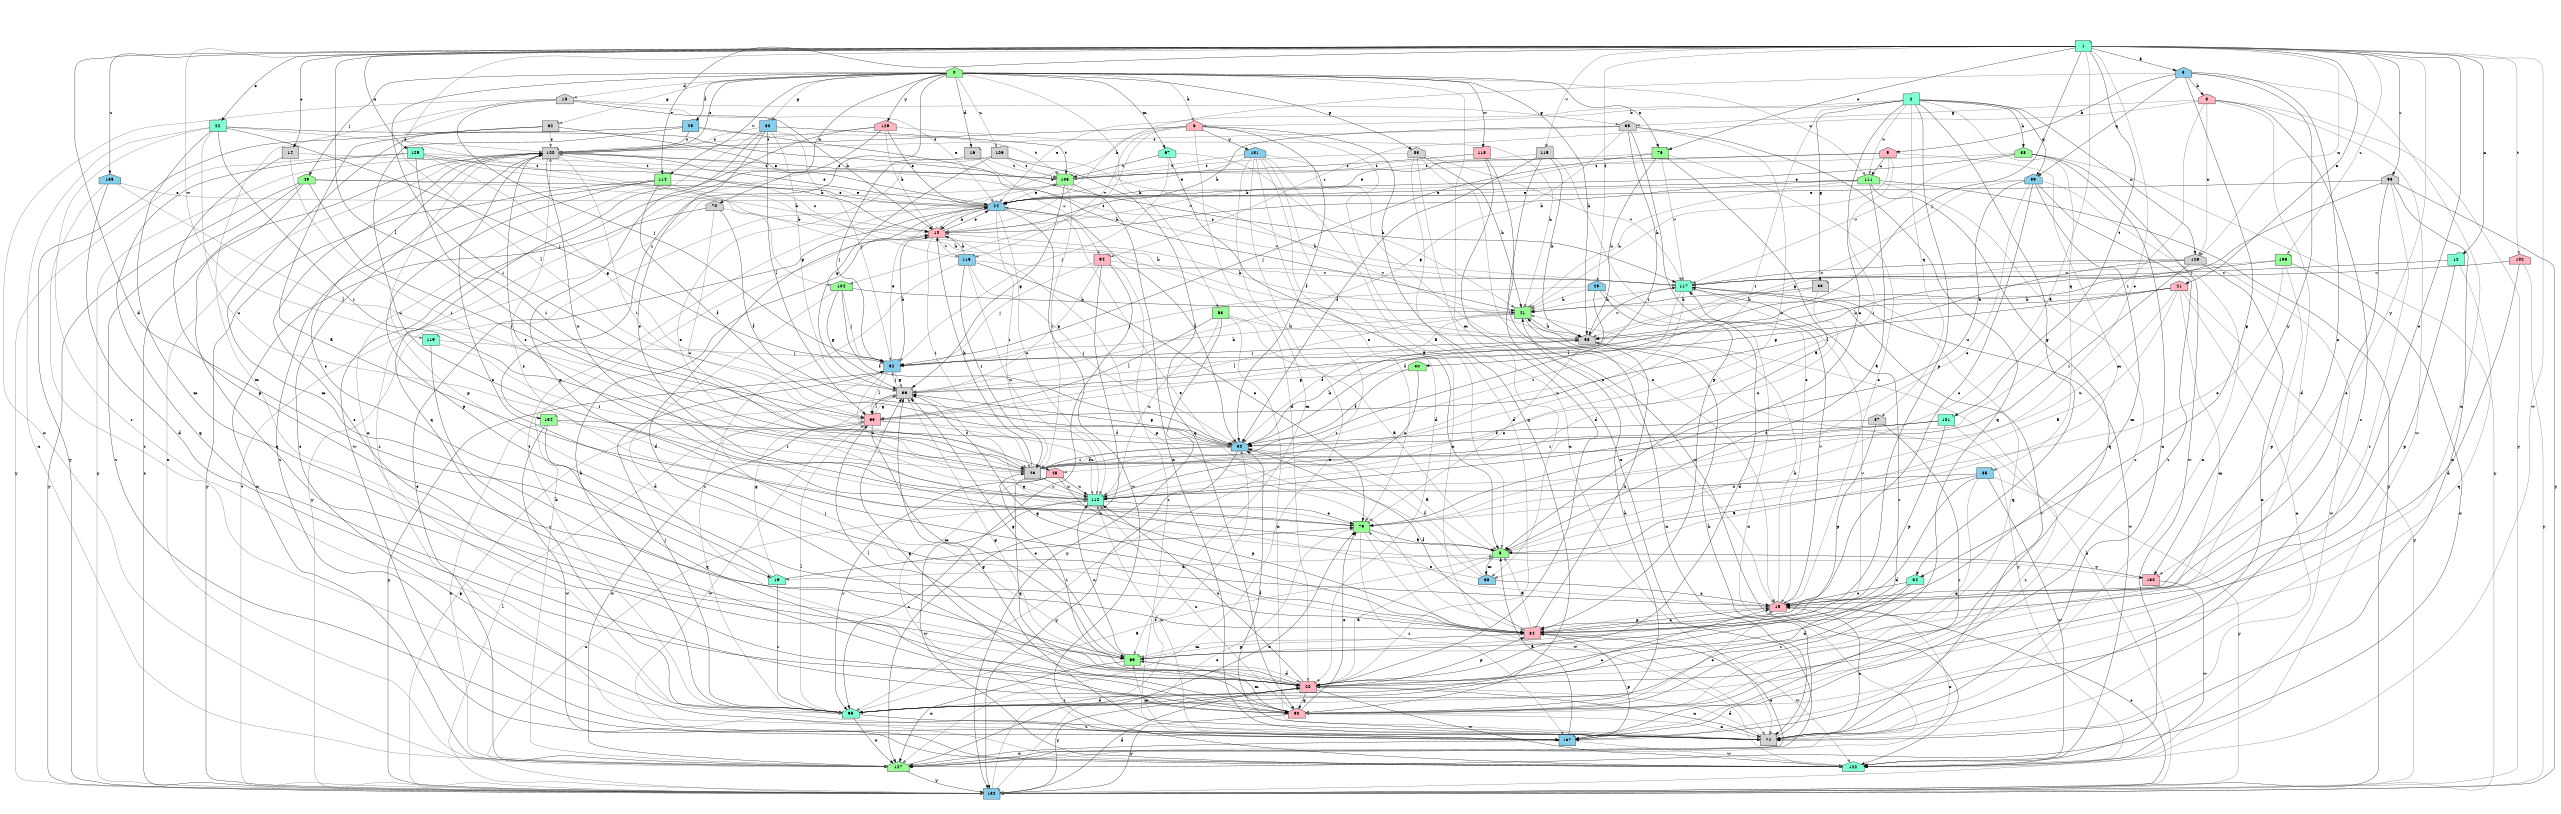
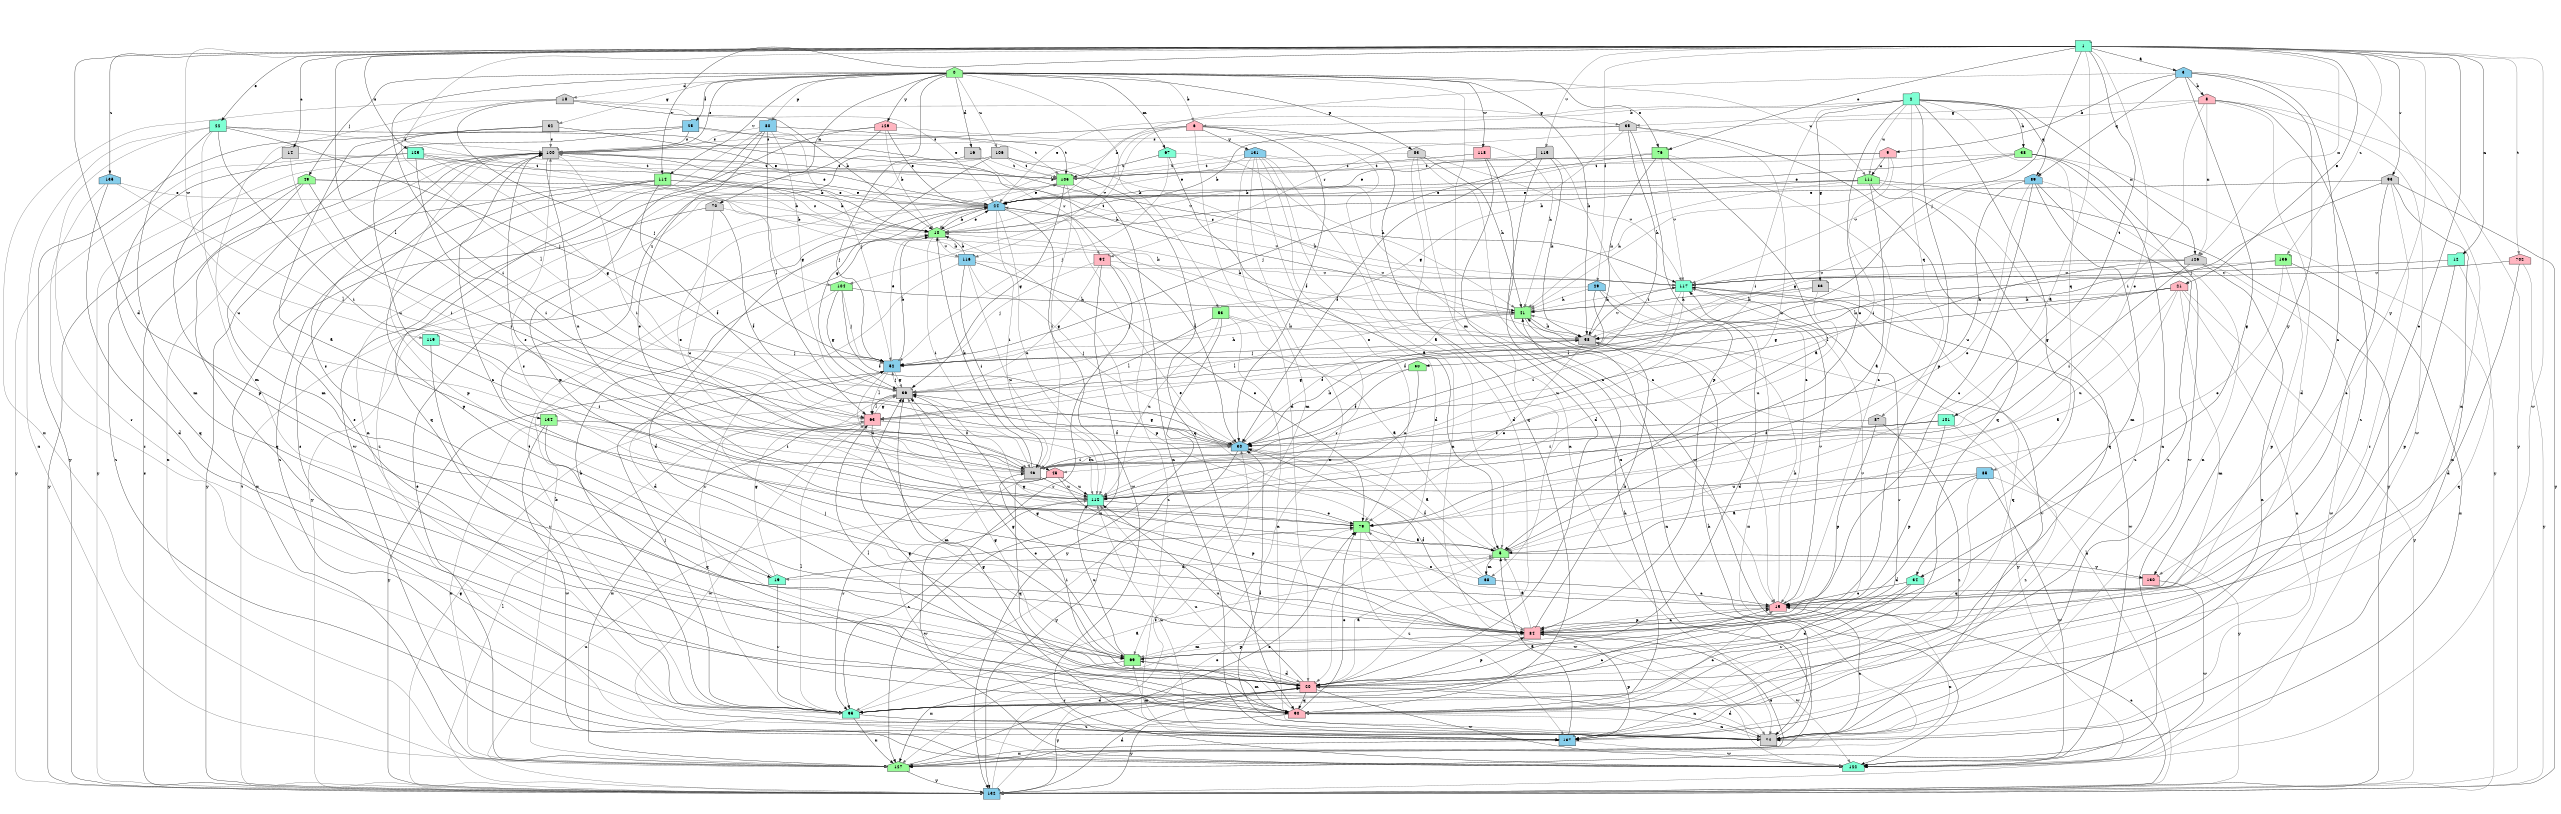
  strict digraph {
    node [fillcolor=palegreen shape=house style=filled]
    edge [color=black]
    6 [fillcolor=lightpink]
    0
    16 [fillcolor=lightgrey shape=note]
    18 [fillcolor=lightgrey]
    25 [fillcolor=skyblue shape=folder]
    32 [fillcolor=lightgrey shape=note]
    45 [fillcolor=lightpink]
    49
    53 [shape=folder]
    58 [fillcolor=lightgrey]
    67 [fillcolor=aquamarine]
    68 [fillcolor=skyblue]
    70 [fillcolor=lightgrey]
    76 [shape=note]
    80 [fillcolor=skyblue shape=folder]
    83 [fillcolor=lightgrey]
    100 [fillcolor=lightgrey shape=note]
    106 [fillcolor=lightgrey shape=folder]
    111
    114 [shape=folder]
    118 [fillcolor=lightpink shape=folder]
    129 [fillcolor=lightpink]
    134 [shape=note]
    5
    104
-   10 [fillcolor=lightpink]
+   10
    20 [fillcolor=lightpink shape=note]
    30 [fillcolor=skyblue]
    90 [fillcolor=lightpink]
    116 [fillcolor=skyblue shape=note]
    131 [fillcolor=skyblue]
    94 [fillcolor=lightpink shape=note]
    105 [shape=note]
    52 [fillcolor=skyblue shape=folder]
    63 [fillcolor=lightpink shape=folder]
    24 [fillcolor=skyblue]
    35 [fillcolor=lightgrey]
    127
    69 [shape=note]
    41 [shape=folder]
    112 [fillcolor=aquamarine shape=note]
    132 [fillcolor=skyblue shape=note]
    84 [fillcolor=lightpink shape=folder]
    137 [fillcolor=skyblue shape=note]
    95 [fillcolor=aquamarine]
    46 [fillcolor=lightgrey shape=folder]
    74 [fillcolor=lightgrey shape=folder]
    79 [shape=note]
    117 [fillcolor=aquamarine shape=note]
    15 [fillcolor=lightpink]
    36 [fillcolor=lightgrey shape=note]
    122 [fillcolor=aquamarine]
    1 [fillcolor=aquamarine shape=note]
    3 [fillcolor=skyblue]
    14 [fillcolor=lightgrey shape=folder]
    19 [fillcolor=aquamarine]
    21 [fillcolor=lightpink]
    22 [fillcolor=aquamarine shape=folder]
    29 [fillcolor=skyblue]
    50
    n61 [fillcolor=aquamarine label=12 shape=folder]
    93 [fillcolor=lightgrey]
    101 [fillcolor=aquamarine shape=note]
-   102 [fillcolor=lightpink]
+   102 [fillcolor=lightpink label=702]
    115 [fillcolor=lightgrey shape=folder]
    119 [fillcolor=aquamarine shape=note]
    125 [fillcolor=aquamarine shape=note]
    126 [fillcolor=lightgrey]
    130 [fillcolor=lightpink shape=note]
    135 [fillcolor=skyblue]
    136 [shape=note]
    34 [fillcolor=aquamarine]
    89 [fillcolor=skyblue]
    8 [fillcolor=lightpink]
    9 [fillcolor=lightpink]
    2 [fillcolor=aquamarine shape=folder]
    33 [fillcolor=lightgrey shape=note]
    38
    85 [fillcolor=skyblue shape=note]
    87 [fillcolor=lightgrey]
    6 -> 100 [label=s]
    6 -> 5 [color=gray40 label=a]
    6 -> 104 [color=gray40 label=t]
    6 -> 10 [color=gray40 label=b]
    6 -> 20 [color=gray40 label=d]
    6 -> 30 [label=f]
    6 -> 90 [label=q]
    6 -> 116 [color=gray40 label=v]
    6 -> 131 [label=y]
    0 -> 6 [color=gray40 label=b]
    0 -> 16 [label=d]
    0 -> 18 [color=gray40 label=d]
    0 -> 25 [label=f]
    0 -> 32 [color=gray40 label=g]
    0 -> 45 [label=i]
    0 -> 49 [label=j]
    0 -> 53 [color=gray40 label=k]
    0 -> 58 [label=k]
    0 -> 67 [label=m]
    0 -> 68 [color=gray40 label=m]
    0 -> 70 [label=n]
    0 -> 76 [label=o]
    0 -> 80 [color=gray40 label=p]
    0 -> 83 [label=p]
    0 -> 100 [label=s]
    0 -> 106 [color=gray40 label=u]
    0 -> 111 [color=gray40 label=u]
    0 -> 114 [label=v]
    0 -> 118 [label=w]
    0 -> 129 [label=y]
    0 -> 134 [label=z]
    16 -> 94 [color=gray40 label=r]
    16 -> 105 [color=gray40 label=t]
    16 -> 52 [label=j]
    18 -> 10 [label=b]
    18 -> 52 [label=j]
    18 -> 63 [color=gray40 label=l]
    18 -> 24 [color=gray40 label=e]
    18 -> 35 [color=gray40 label=g]
    18 -> 127 [color=gray40 label=x]
    18 -> 69 [color=gray40 label=m]
    25 -> 100 [label=s]
    25 -> 105 [color=gray40 label=t]
    25 -> 69 [label=m]
    25 -> 41 [label=h]
    25 -> 112 [label=u]
    32 -> 100 [color=gray40 label=s]
    32 -> 5 [label=a]
    32 -> 24 [label=e]
    32 -> 132 [label=y]
    45 -> 90 [label=q]
    45 -> 112 [label=u]
    45 -> 84 [label=p]
    45 -> 137 [color=gray40 label=z]
    45 -> 95 [label=r]
    49 -> 10 [color=gray40 label=b]
    49 -> 90 [label=q]
    49 -> 24 [label=e]
    49 -> 132 [label=y]
    49 -> 137 [label=z]
    49 -> 46 [label=i]
    53 -> 58 [color=gray40 label=k]
    53 -> 5 [color=gray40 label=a]
    53 -> 63 [label=l]
    53 -> 112 [color=gray40 label=u]
    53 -> 132 [label=y]
    53 -> 74 [color=gray40 label=n]
    58 -> 52 [label=j]
    58 -> 132 [color=gray40 label=y]
    58 -> 79 [color=gray40 label=o]
    58 -> 117 [label=v]
    67 -> 5 [label=a]
    67 -> 105 [label=t]
    67 -> 52 [color=gray40 label=j]
    67 -> 41 [color=gray40 label=h]
    68 -> 30 [color=gray40 label=f]
    68 -> 24 [color=gray40 label=e]
    68 -> 15 [label=c]
    68 -> 36 [color=gray40 label=g]
    70 -> 10 [color=gray40 label=b]
    70 -> 30 [label=f]
    70 -> 127 [label=x]
    70 -> 112 [color=gray40 label=u]
    76 -> 58 [label=k]
    76 -> 5 [label=a]
    76 -> 105 [color=gray40 label=t]
    76 -> 52 [label=j]
    76 -> 117 [color=gray40 label=v]
    76 -> 15 [color=gray40 label=c]
    80 -> 100 [color=gray40 label=s]
    80 -> 105 [label=t]
    80 -> 52 [color=gray40 label=j]
    80 -> 63 [label=l]
    80 -> 84 [label=p]
    80 -> 74 [color=gray40 label=n]
    80 -> 79 [label=o]
    80 -> 36 [color=gray40 label=g]
    83 -> 20 [color=gray40 label=d]
    83 -> 105 [color=gray40 label=t]
    83 -> 41 [label=h]
    83 -> 74 [color=gray40 label=n]
    83 -> 117 [color=gray40 label=v]
    83 -> 15 [color=gray40 label=c]
    100 -> 105 [label=t]
    100 -> 24 [label=e]
    100 -> 127 [color=gray40 label=x]
    100 -> 112 [label=u]
    100 -> 132 [color=gray40 label=y]
    100 -> 84 [color=gray40 label=p]
    100 -> 46 [color=gray40 label=i]
    100 -> 15 [label=c]
    106 -> 58 [color=gray40 label=k]
    106 -> 90 [label=q]
    106 -> 105 [color=gray40 label=t]
    106 -> 137 [color=gray40 label=z]
    106 -> 79 [color=gray40 label=o]
    106 -> 36 [label=g]
    111 -> 5 [label=a]
    111 -> 10 [label=b]
    111 -> 90 [label=q]
    111 -> 24 [label=e]
    111 -> 41 [color=gray40 label=h]
    111 -> 132 [label=y]
    111 -> 137 [color=gray40 label=z]
    114 -> 58 [color=gray40 label=k]
+   114 -> 10 [label=b]
    114 -> 30 [label=f]
    114 -> 24 [color=gray40 label=e]
    114 -> 132 [label=y]
    114 -> 84 [label=p]
    114 -> 137 [label=z]
    118 -> 20 [label=d]
    118 -> 105 [label=t]
    118 -> 122 [label=w]
    129 -> 100 [color=gray40 label=s]
    129 -> 10 [color=gray40 label=b]
    129 -> 90 [label=q]
    129 -> 24 [label=e]
    129 -> 41 [color=gray40 label=h]
    129 -> 122 [label=w]
    134 -> 30 [label=f]
    134 -> 90 [label=q]
    134 -> 127 [color=gray40 label=x]
    134 -> 46 [color=gray40 label=i]
    134 -> 122 [label=w]
    5 -> 68 [label=m]
    5 -> 19 [color=gray40 label=d]
    5 -> 130 [label=y]
    104 -> 20 [color=gray40 label=d]
    104 -> 30 [label=f]
    104 -> 52 [color=gray40 label=j]
    104 -> 41 [label=h]
    104 -> 36 [label=g]
    10 -> 116 [color=gray40 label=v]
    10 -> 24 [label=e]
    10 -> 84 [color=gray40 label=p]
    10 -> 46 [color=gray40 label=i]
    20 -> 100 [label=s]
    20 -> 5 [color=gray40 label=a]
    20 -> 90 [label=q]
    20 -> 63 [label=l]
    20 -> 112 [label=u]
    20 -> 132 [label=y]
    20 -> 84 [label=p]
    20 -> 95 [color=gray40 label=r]
    20 -> 46 [label=i]
    20 -> 74 [label=n]
    20 -> 36 [color=gray40 label=g]
    20 -> 122 [label=w]
    30 -> 58 [label=k]
    30 -> 5 [color=gray40 label=a]
    30 -> 132 [label=y]
    30 -> 46 [label=i]
    30 -> 36 [label=g]
    90 -> 69 [label=m]
    90 -> 41 [label=h]
    90 -> 112 [color=gray40 label=u]
    90 -> 132 [label=y]
    90 -> 74 [color=gray40 label=n]
    90 -> 79 [label=o]
    90 -> 15 [color=gray40 label=c]
    90 -> 36 [label=g]
    116 -> 100 [color=gray40 label=s]
    116 -> 10 [label=b]
    116 -> 30 [color=gray40 label=j]
    116 -> 112 [color=gray40 label=u]
    116 -> 95 [color=gray40 label=r]
    116 -> 46 [label=i]
    116 -> 79 [label=o]
    116 -> 117 [color=gray40 label=v]
    131 -> 20 [color=gray40 label=d]
    131 -> 105 [color=gray40 label=t]
    131 -> 24 [color=gray40 label=e]
    131 -> 127 [color=gray40 label=x]
    131 -> 69 [color=gray40 label=m]
    131 -> 95 [color=gray40 label=r]
    131 -> 74 [color=gray40 label=n]
    131 -> 79 [color=gray40 label=o]
    131 -> 15 [color=gray40 label=c]
    94 -> 52 [color=gray40 label=j]
    94 -> 127 [label=x]
    94 -> 137 [color=gray40 label=z]
    94 -> 95 [label=r]
    94 -> 117 [color=gray40 label=v]
    94 -> 36 [color=gray40 label=g]
    105 -> 24 [color=gray40 label=e]
    105 -> 46 [color=gray40 label=i]
    105 -> 74 [label=n]
    105 -> 36 [label=g]
    52 -> 10 [label=b]
    52 -> 63 [color=gray40 label=l]
    52 -> 24 [color=gray40 label=e]
    52 -> 41 [color=gray40 label=h]
    52 -> 112 [color=gray40 label=u]
    52 -> 132 [label=y]
    52 -> 36 [color=gray40 label=g]
    63 -> 30 [color=gray40 label=f]
    63 -> 127 [label=x]
    63 -> 69 [label=m]
    63 -> 112 [color=gray40 label=u]
    63 -> 36 [color=gray40 label=g]
    63 -> 122 [color=gray40 label=w]
    24 -> 10 [label=b]
    24 -> 20 [label=d]
    24 -> 30 [label=f]
    24 -> 112 [color=gray40 label=u]
    24 -> 132 [color=gray40 label=y]
    24 -> 46 [color=gray40 label=i]
    24 -> 117 [color=gray40 label=v]
    24 -> 122 [label=w]
    35 -> 100 [color=gray40 label=s]
    35 -> 10 [label=b]
    35 -> 90 [label=q]
    35 -> 112 [color=gray40 label=u]
    35 -> 84 [label=p]
    35 -> 46 [label=i]
    35 -> 36 [color=gray40 label=g]
    127 -> 10 [color=gray40 label=b]
    127 -> 24 [label=e]
    127 -> 132 [label=y]
    127 -> 79 [label=o]
    69 -> 20 [color=gray40 label=d]
    69 -> 52 [color=gray40 label=j]
    69 -> 127 [label=x]
    69 -> 112 [label=u]
    69 -> 84 [color=gray40 label=p]
    69 -> 117 [color=gray40 label=v]
    69 -> 36 [label=g]
    41 -> 58 [label=k]
    41 -> 10 [color=gray40 label=b]
    41 -> 30 [color=gray40 label=f]
    41 -> 63 [color=gray40 label=l]
    41 -> 74 [label=n]
    112 -> 79 [label=o]
    112 -> 122 [label=w]
    132 -> 100 [label=s]
    132 -> 20 [label=d]
    132 -> 30 [color=gray40 label=f]
    132 -> 105 [color=gray40 label=t]
    132 -> 63 [color=gray40 label=l]
    132 -> 41 [color=gray40 label=h]
    132 -> 112 [color=gray40 label=u]
    132 -> 79 [color=gray40 label=o]
    132 -> 15 [label=c]
    132 -> 36 [color=gray40 label=g]
    84 -> 58 [label=k]
    84 -> 5 [color=gray40 label=a]
    84 -> 30 [label=f]
    84 -> 127 [label=x]
    84 -> 69 [color=gray40 label=m]
    84 -> 15 [label=c]
    84 -> 36 [label=g]
    84 -> 122 [color=gray40 label=w]
    137 -> 5 [label=a]
    137 -> 127 [label=x]
    137 -> 84 [label=p]
    137 -> 122 [color=gray40 label=w]
    95 -> 5 [color=gray40 label=a]
    95 -> 10 [label=b]
    95 -> 20 [label=d]
    95 -> 105 [color=gray40 label=t]
    95 -> 52 [label=j]
    95 -> 63 [color=gray40 label=l]
    95 -> 127 [label=x]
    95 -> 137 [label=z]
    95 -> 15 [label=c]
    46 -> 10 [label=b]
    46 -> 30 [color=gray40 label=f]
    46 -> 112 [label=u]
    74 -> 100 [label=s]
    74 -> 20 [color=gray40 label=d]
    74 -> 30 [label=f]
    74 -> 69 [color=gray40 label=m]
    74 -> 41 [label=h]
    74 -> 112 [color=gray40 label=u]
    74 -> 117 [label=v]
    74 -> 15 [label=c]
    74 -> 36 [label=g]
    79 -> 100 [label=s]
    79 -> 5 [label=a]
    79 -> 137 [color=gray40 label=z]
    79 -> 122 [color=gray40 label=w]
    117 -> 100 [color=gray40 label=s]
    117 -> 41 [color=gray40 label=h]
    117 -> 112 [color=gray40 label=u]
    117 -> 95 [label=r]
    117 -> 46 [color=gray40 label=i]
    117 -> 122 [label=w]
    15 -> 58 [color=gray40 label=k]
    15 -> 127 [color=gray40 label=x]
    15 -> 84 [color=gray40 label=p]
    15 -> 79 [color=gray40 label=o]
    15 -> 117 [label=v]
    36 -> 52 [color=gray40 label=j]
    36 -> 63 [label=l]
    1 -> 76 [label=o]
    1 -> 114 [label=v]
    1 -> 5 [color=gray40 label=a]
    1 -> 104 [color=gray40 label=t]
    1 -> 63 [label=l]
    1 -> 79 [color=gray40 label=o]
    1 -> 15 [label=c]
    1 -> 122 [color=gray40 label=w]
    1 -> 3 [label=a]
    1 -> 14 [label=c]
    1 -> 19 [label=d]
    1 -> 21 [label=e]
    1 -> 22 [label=e]
    1 -> 29 [color=gray40 label=f]
    1 -> 50 [label=j]
    1 -> n61 [label=n]
    1 -> 93 [label=r]
    1 -> 101 [label=t]
    1 -> 102 [color=gray40 label=t]
    1 -> 115 [color=gray40 label=v]
    1 -> 119 [color=gray40 label=w]
    1 -> 125 [label=x]
    1 -> 126 [color=gray40 label=x]
    1 -> 130 [color=gray40 label=y]
    1 -> 135 [label=z]
    1 -> 136 [color=gray40 label=z]
    3 -> 10 [color=gray40 label=b]
    3 -> 74 [color=gray40 label=n]
    3 -> 15 [label=c]
    3 -> 130 [label=y]
    3 -> 34 [label=g]
    3 -> 89 [label=q]
    3 -> 8 [label=b]
    3 -> 9 [label=b]
    14 -> 105 [color=gray40 label=t]
    14 -> 84 [label=p]
    14 -> 46 [color=gray40 label=i]
    19 -> 100 [label=s]
    19 -> 95 [label=r]
    19 -> 79 [label=o]
    19 -> 36 [color=gray40 label=g]
    21 -> 58 [label=k]
    21 -> 5 [color=gray40 label=a]
    21 -> 69 [color=gray40 label=m]
    21 -> 41 [color=gray40 label=h]
    21 -> 112 [color=gray40 label=u]
    21 -> 132 [color=gray40 label=y]
    21 -> 74 [color=gray40 label=n]
    21 -> 36 [label=g]
    22 -> 100 [color=gray40 label=s]
    22 -> 52 [label=j]
    22 -> 127 [color=gray40 label=x]
    22 -> 69 [label=m]
    22 -> 112 [color=gray40 label=u]
    22 -> 95 [color=gray40 label=r]
    22 -> 46 [label=i]
    22 -> 117 [label=v]
    29 -> 20 [label=d]
    29 -> 30 [label=f]
    29 -> 52 [color=gray40 label=j]
    29 -> 127 [color=gray40 label=x]
    29 -> 41 [color=gray40 label=h]
    50 -> 30 [label=f]
    50 -> 112 [label=u]
    50 -> 36 [color=gray40 label=g]
    n61 -> 90 [color=gray40 label=q]
    n61 -> 84 [label=p]
    n61 -> 117 [label=v]
    93 -> 52 [label=j]
    93 -> 24 [label=e]
    93 -> 132 [label=y]
    93 -> 95 [color=gray40 label=r]
    93 -> 74 [label=n]
    93 -> 15 [label=c]
    101 -> 30 [label=f]
    101 -> 84 [label=p]
    101 -> 137 [color=gray40 label=z]
    101 -> 46 [label=i]
    102 -> 20 [label=d]
    102 -> 132 [color=gray40 label=y]
    102 -> 117 [label=v]
    115 -> 58 [label=k]
    115 -> 30 [label=f]
    115 -> 105 [color=gray40 label=t]
    115 -> 127 [label=x]
    115 -> 15 [color=gray40 label=c]
    119 -> 52 [color=gray40 label=j]
    119 -> 95 [label=r]
    119 -> 46 [color=gray40 label=i]
    125 -> 58 [color=gray40 label=k]
    125 -> 10 [label=b]
    125 -> 90 [label=q]
    125 -> 105 [color=gray40 label=t]
    125 -> 132 [color=gray40 label=y]
    125 -> 46 [label=i]
    125 -> 36 [color=gray40 label=g]
    126 -> 58 [color=gray40 label=k]
    126 -> 63 [label=l]
    126 -> 46 [label=i]
    126 -> 74 [label=n]
    126 -> 117 [label=v]
    126 -> 122 [color=gray40 label=w]
    130 -> 100 [color=gray40 label=s]
    130 -> 122 [label=w]
    135 -> 20 [label=d]
    135 -> 63 [color=gray40 label=l]
    135 -> 24 [color=gray40 label=e]
    135 -> 95 [color=gray40 label=r]
    136 -> 58 [label=k]
    136 -> 127 [label=x]
    136 -> 84 [color=gray40 label=p]
    136 -> 79 [color=gray40 label=o]
    136 -> 117 [color=gray40 label=v]
    34 -> 20 [label=d]
    34 -> 95 [label=r]
    34 -> 15 [label=c]
    89 -> 24 [color=gray40 label=e]
    89 -> 69 [label=m]
    89 -> 112 [label=u]
    89 -> 137 [label=z]
    89 -> 74 [color=gray40 label=n]
    89 -> 79 [color=gray40 label=o]
    89 -> 15 [label=c]
    89 -> 36 [color=gray40 label=g]
    8 -> 20 [color=gray40 label=d]
    8 -> 94 [color=gray40 label=r]
    8 -> 35 [color=gray40 label=g]
    8 -> 132 [color=gray40 label=y]
    8 -> 137 [label=z]
    8 -> 46 [color=gray40 label=i]
    8 -> 122 [color=gray40 label=w]
    8 -> 126 [color=gray40 label=x]
-   9 -> 68 [color=gray40 label=m]
    9 -> 111 [label=u]
    9 -> 10 [color=gray40 label=b]
    9 -> 24 [label=e]
    9 -> 41 [color=gray40 label=h]
    9 -> 46 [color=gray40 label=i]
    2 -> 6 [color=gray40 label=b]
    2 -> 45 [color=gray40 label=i]
    2 -> 111 [color=gray40 label=u]
    2 -> 24 [color=gray40 label=e]
    2 -> 84 [label=p]
    2 -> 79 [label=o]
    2 -> 126 [label=x]
    2 -> 34 [label=g]
    2 -> 89 [label=q]
    2 -> 33 [label=g]
    2 -> 38 [label=h]
    2 -> 85 [color=gray40 label=q]
    2 -> 87 [color=gray40 label=q]
    33 -> 90 [color=gray40 label=q]
    33 -> 63 [color=gray40 label=l]
    33 -> 41 [label=h]
    33 -> 112 [color=gray40 label=u]
    38 -> 105 [color=gray40 label=t]
    38 -> 24 [label=e]
    38 -> 132 [color=gray40 label=y]
    38 -> 74 [label=n]
    38 -> 117 [color=gray40 label=v]
    38 -> 122 [label=w]
    85 -> 5 [label=a]
    85 -> 20 [label=d]
    85 -> 90 [color=gray40 label=q]
    85 -> 112 [label=u]
    85 -> 132 [color=gray40 label=y]
    85 -> 122 [label=w]
    87 -> 30 [label=f]
    87 -> 84 [label=p]
    87 -> 137 [label=z]
  }
